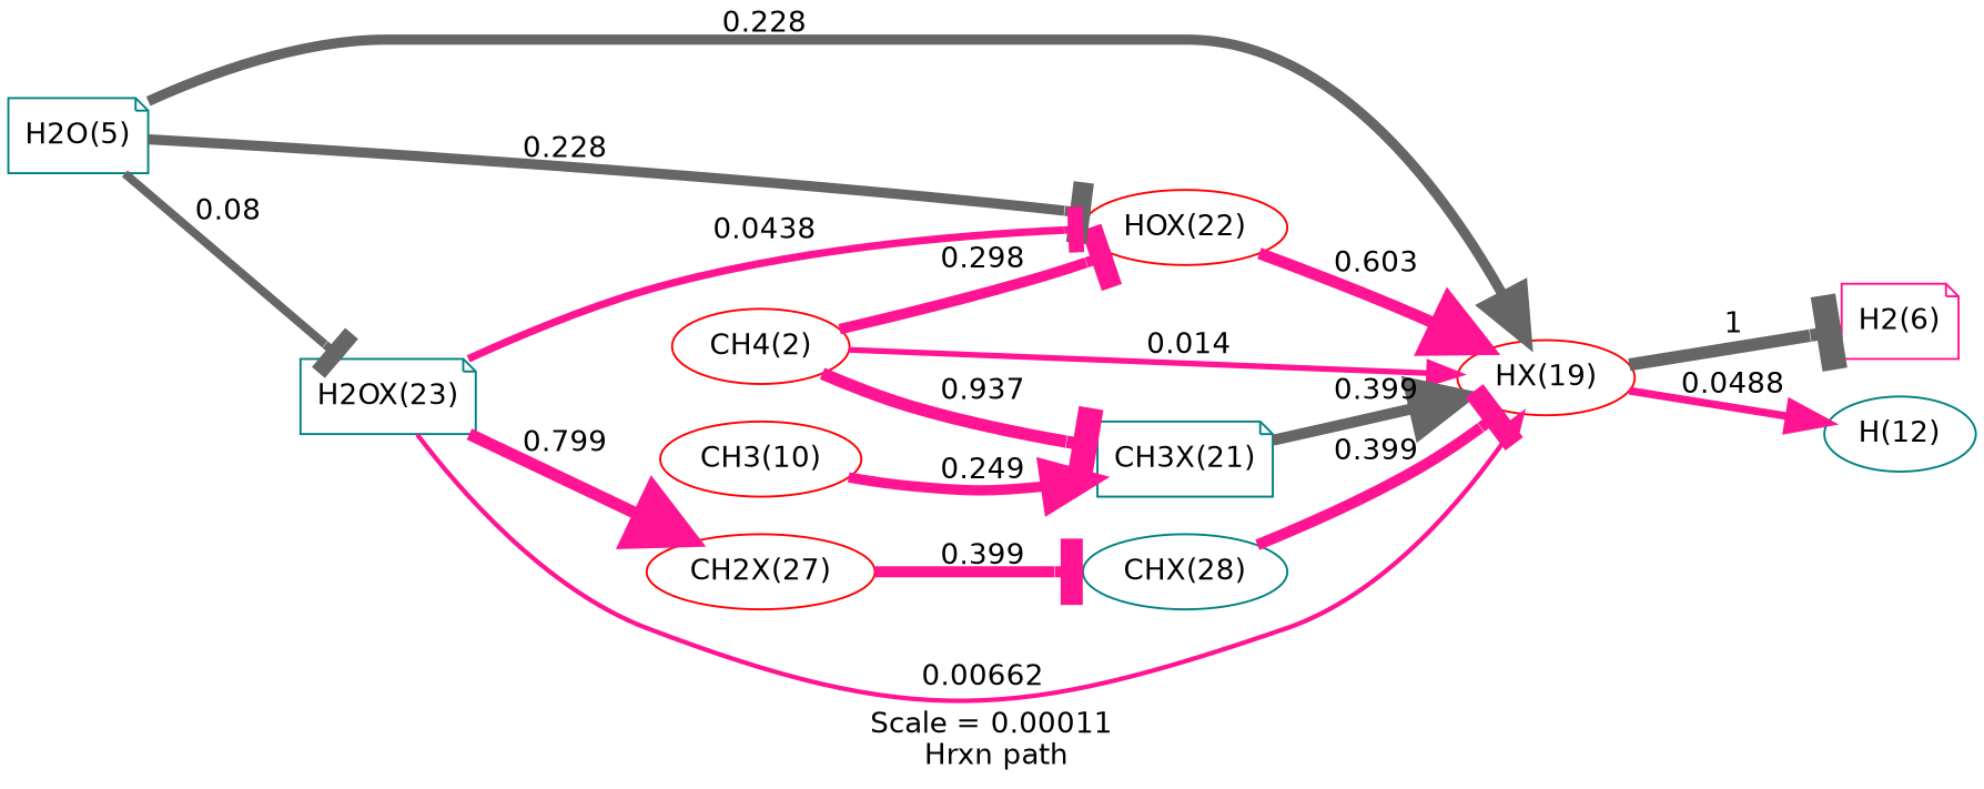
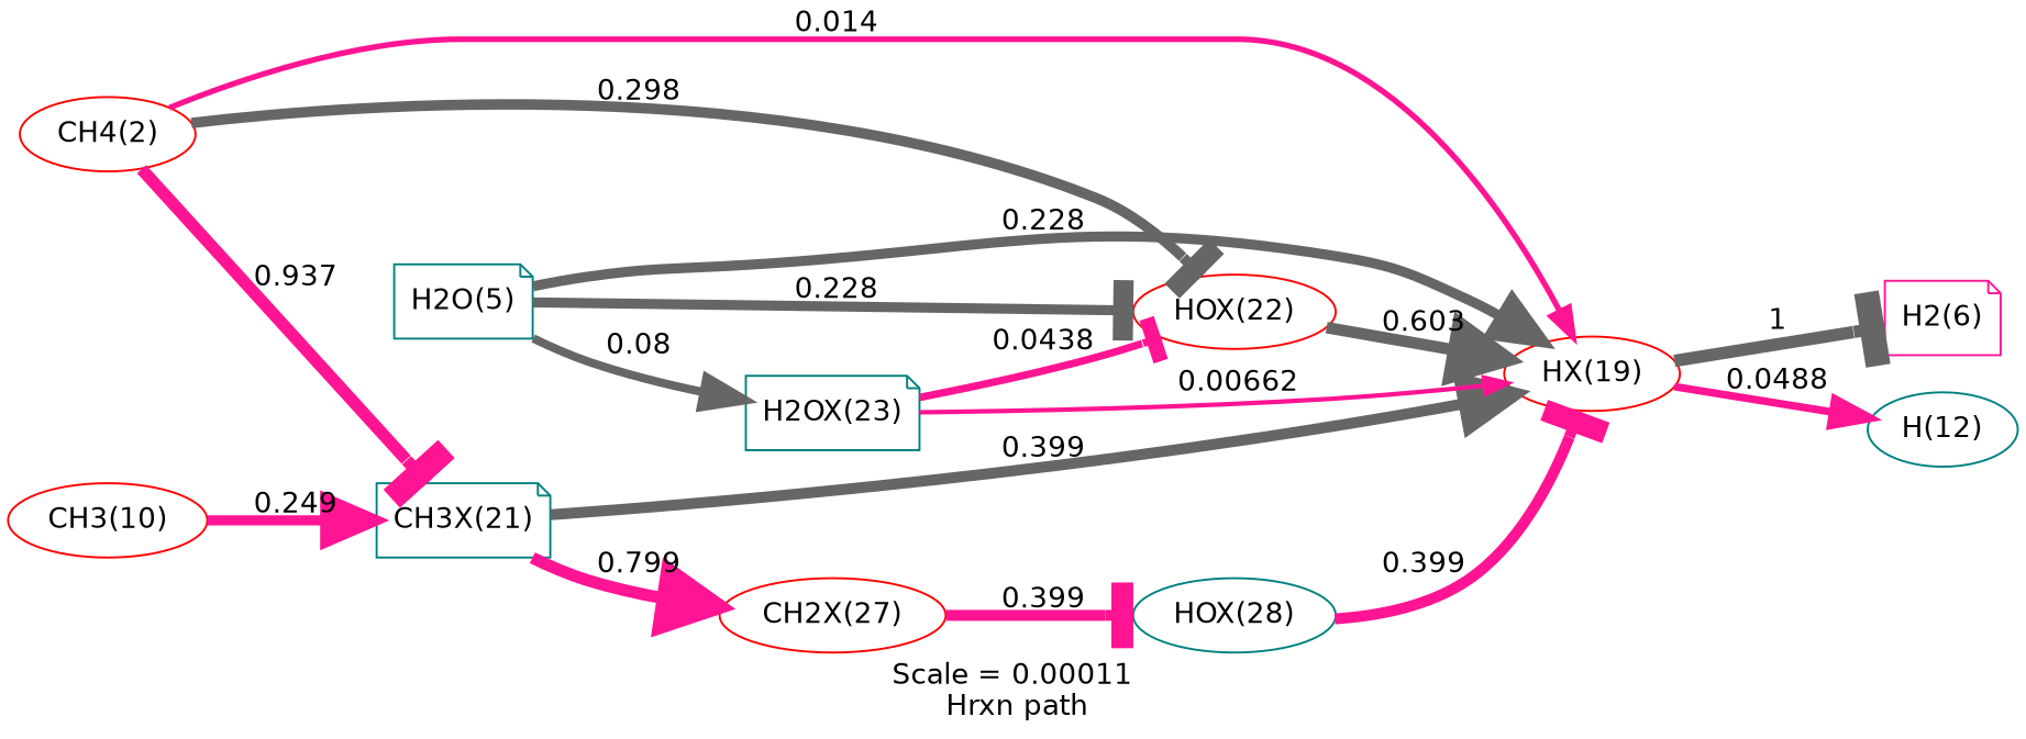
  digraph {
    fontname=Helvetica
    label="Scale = 0.00011\l Hrxn path"
    rankdir=LR
    node [color=red fontname=Helvetica shape=ellipse]
    edge [arrowhead=normal arrowsize=2.65 color=deeppink fontname=Helvetica style="setlinewidth(5.31)"]
    n1 [label="CH4(2)"]
    n2 [label="HX(19)"]
    n3 [label="HOX(22)"]
    n4 [color=teal label="CH3X(21)" shape=note]
    n5 [color=deeppink label="H2(6)" shape=note]
    n6 [color=teal label="H(12)"]
    n7 [label="CH2X(27)"]
-   n8 [color=teal label="CHX(28)"]
+   n8 [color=teal label="HOX(28)"]
    n9 [color=teal label="H2O(5)" shape=note]
    n10 [color=teal label="H2OX(23)" shape=note]
    n11 [label="CH3(10)"]
    n1 -> n2 [arrowsize=1.39 label=" 0.014" style="setlinewidth(2.78)"]
-   n1 -> n3 [arrowhead=tee arrowsize=2.54 label=" 0.298" style="setlinewidth(5.09)"]
+   n1 -> n3 [arrowhead=tee arrowsize=2.54 color=gray40 label=" 0.298" style="setlinewidth(5.09)"]
    n1 -> n4 [arrowhead=tee arrowsize=2.98 label=" 0.937" style="setlinewidth(5.95)"]
    n2 -> n5 [arrowhead=tee arrowsize=3 color=gray40 label=" 1" style="setlinewidth(6)"]
    n2 -> n6 [arrowsize=1.86 label=" 0.0488" style="setlinewidth(3.72)"]
-   n3 -> n2 [arrowsize=2.81 label=" 0.603" style="setlinewidth(5.62)"]
+   n3 -> n2 [arrowsize=2.81 color=gray40 label=" 0.603" style="setlinewidth(5.62)"]
    n4 -> n2 [color=gray40 label=" 0.399"]
-   n10 -> n7 [arrowsize=2.92 label=" 0.799" style="setlinewidth(5.83)"]
+   n4 -> n7 [arrowsize=2.92 label=" 0.799" style="setlinewidth(5.83)"]
    n7 -> n8 [arrowhead=tee label=" 0.399"]
    n8 -> n2 [arrowhead=tee label=" 0.399"]
    n9 -> n2 [arrowsize=2.44 color=gray40 label=" 0.228" style="setlinewidth(4.88)"]
    n9 -> n3 [arrowhead=tee arrowsize=2.44 color=gray40 label=" 0.228" style="setlinewidth(4.88)"]
-   n9 -> n10 [arrowhead=tee arrowsize=2.05 color=gray40 label=" 0.08" style="setlinewidth(4.09)"]
+   n9 -> n10 [arrowsize=2.05 color=gray40 label=" 0.08" style="setlinewidth(4.09)"]
    n10 -> n2 [arrowsize=1.11 label=" 0.00662" style="setlinewidth(2.21)"]
    n10 -> n3 [arrowhead=tee arrowsize=1.82 label=" 0.0438" style="setlinewidth(3.64)"]
    n11 -> n4 [arrowsize=2.48 label=" 0.249" style="setlinewidth(4.95)"]
  }
